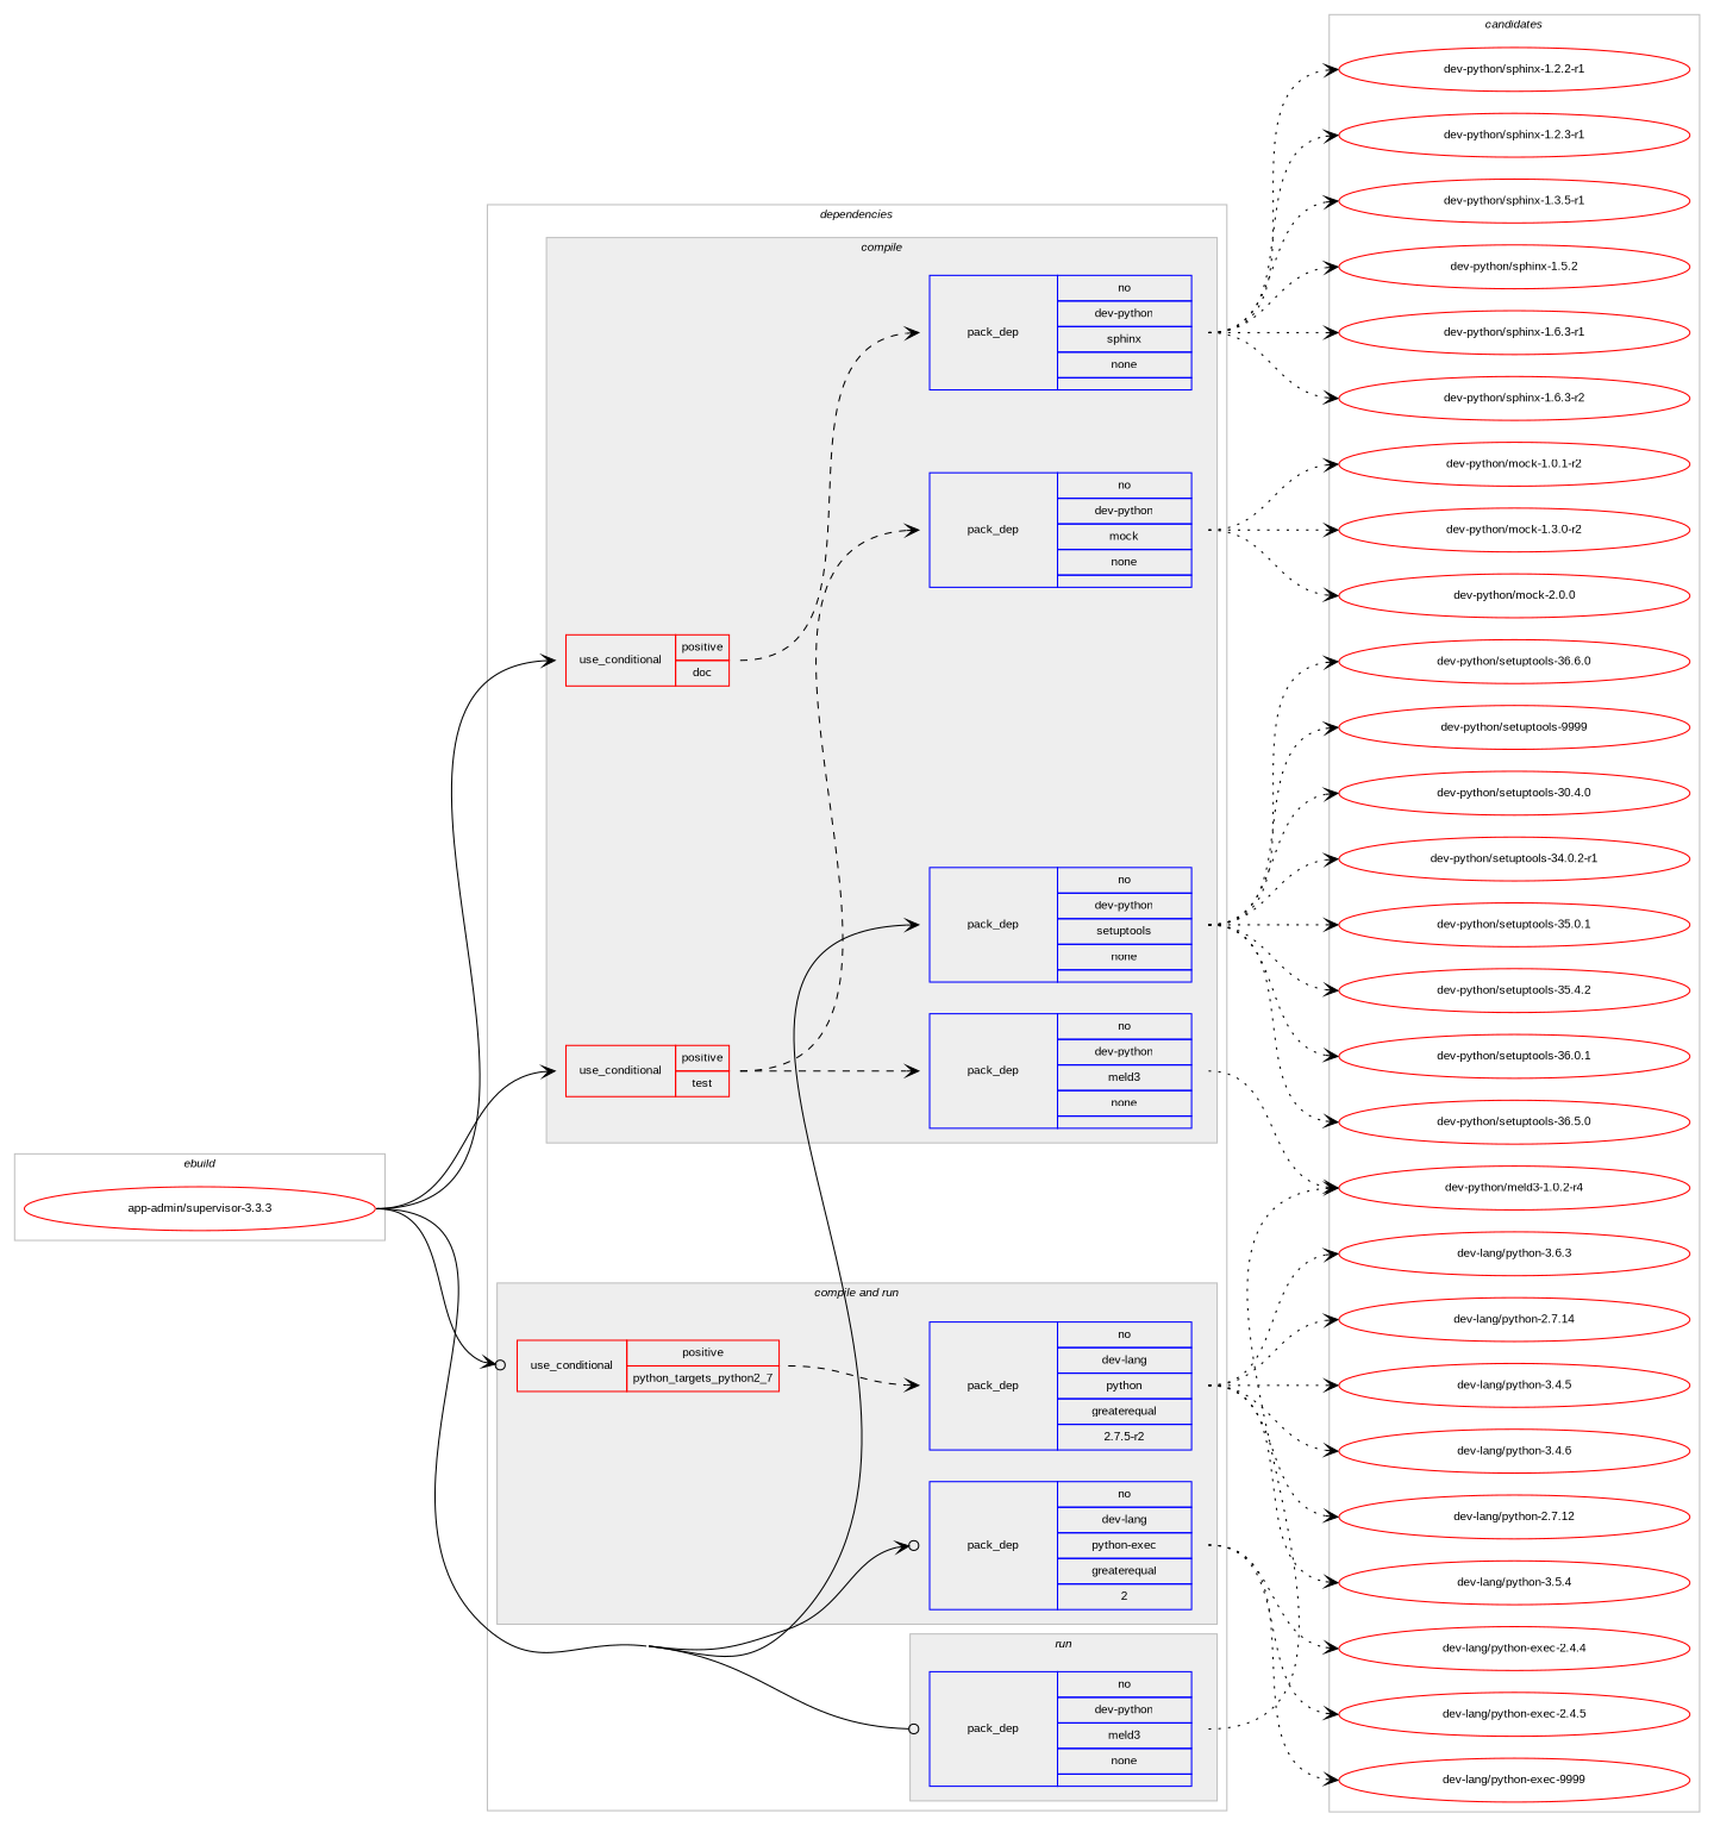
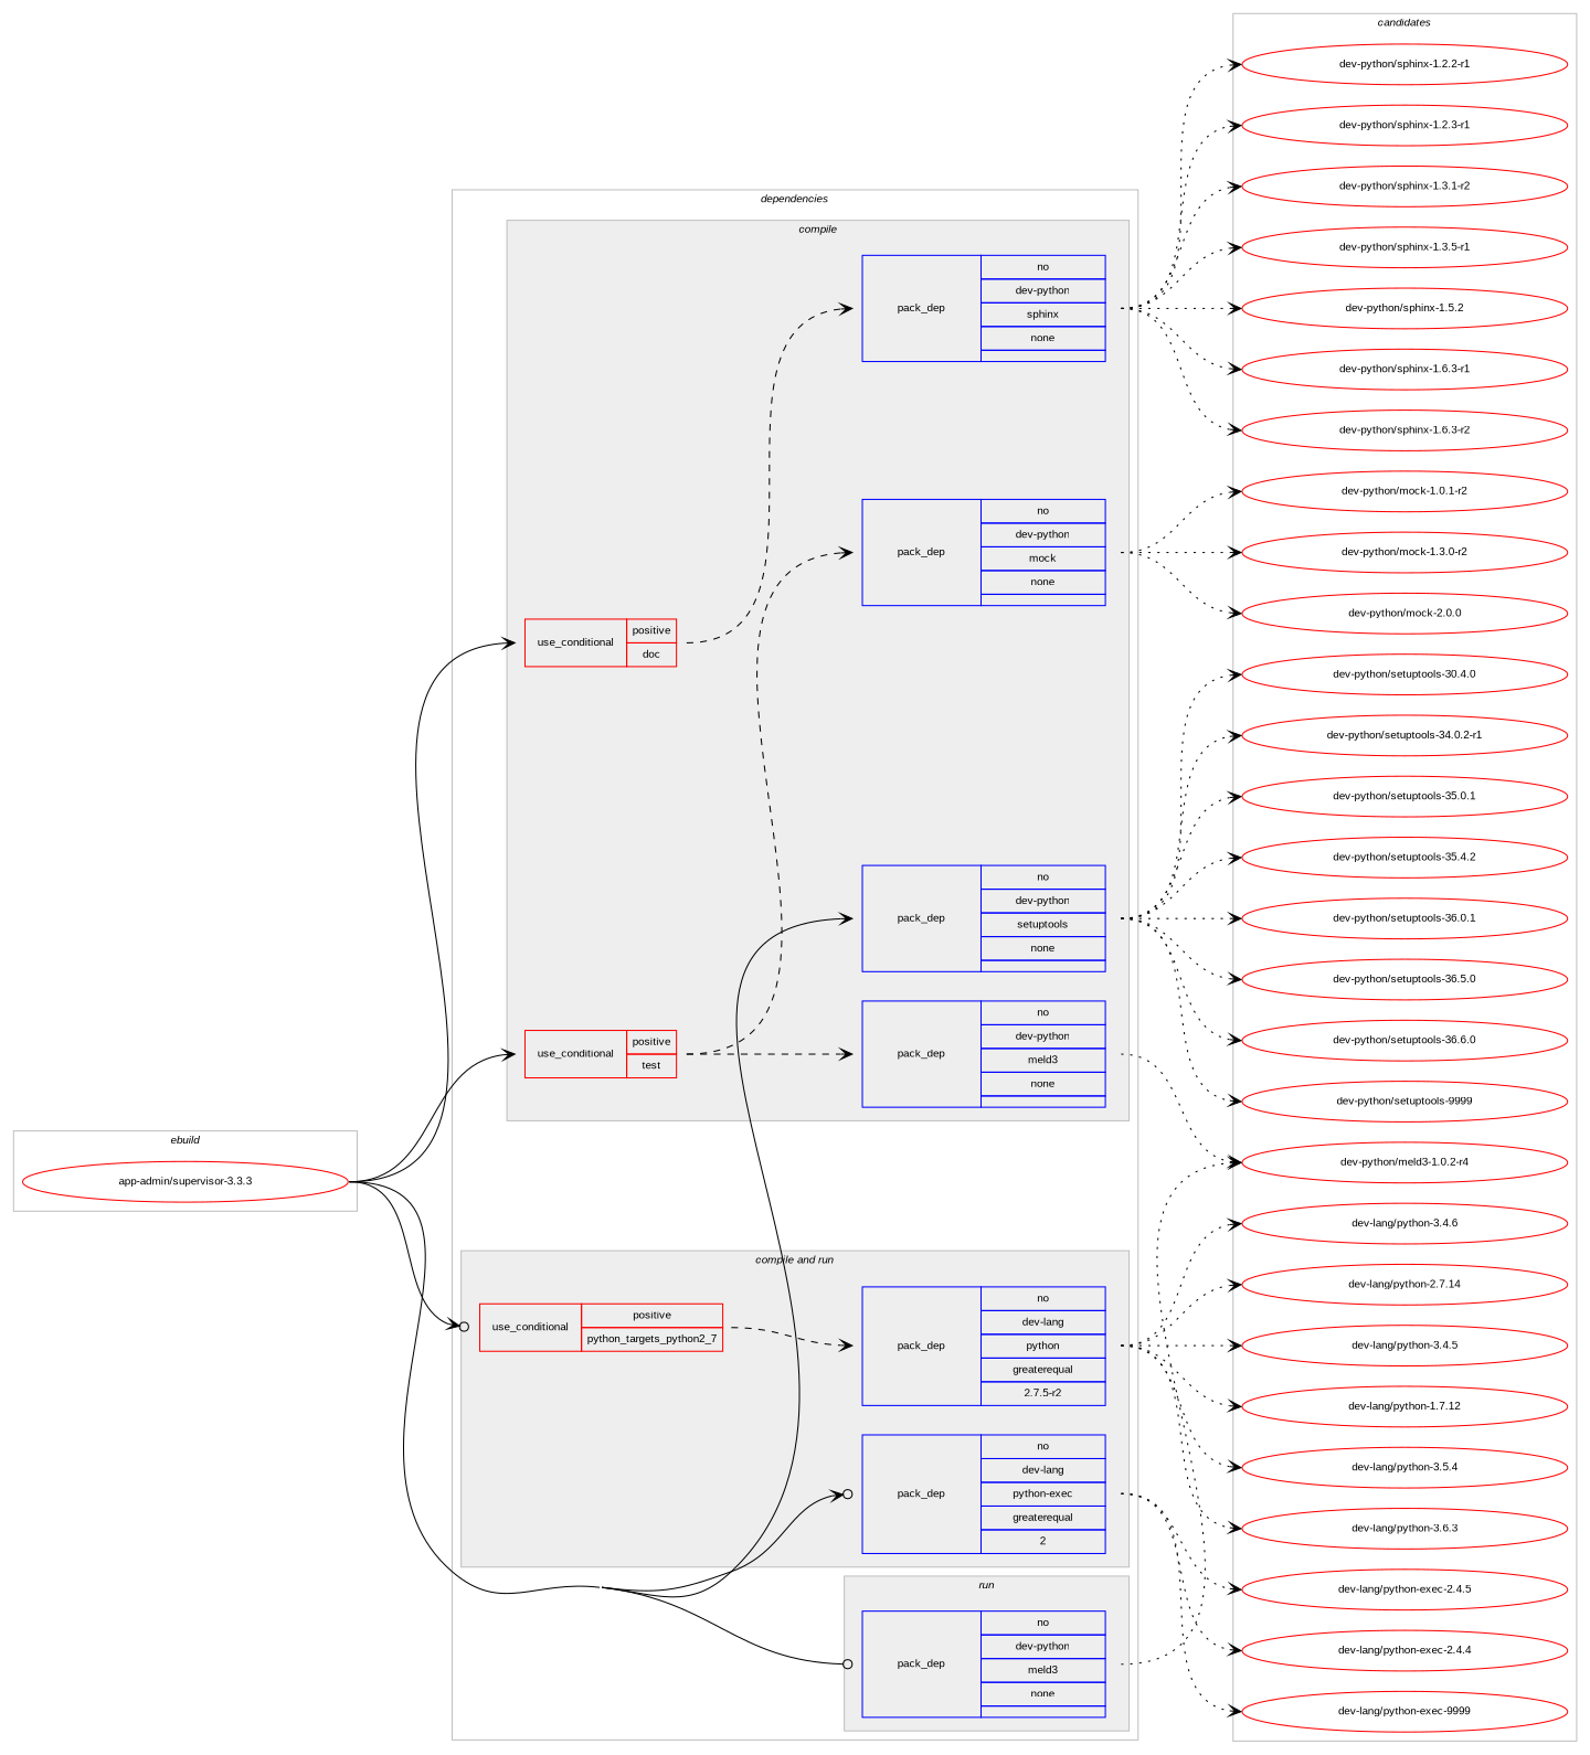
  digraph {
    compound=true
    concentrate=true
    fontname="Liberation Sans"
    fontsize=10
    newrank=true
    rankdir=LR
    ranksep=1.5
    node [color=red fontname="Liberation Sans" fontsize=10]
    edge [arrowhead=vee fontname="Liberation Sans" headport=w style=dotted tailport=e weight=100]
    n1 [label="app-admin/supervisor-3.3.3" width=4]
    n2 [color=blue label=<<TABLE BORDER="0" CELLBORDER="1" CELLSPACING="0" CELLPADDING="4" WIDTH="220"><TR><TD ROWSPAN="6" CELLPADDING="30">pack_dep</TD></TR><TR><TD WIDTH="110">no</TD></TR><TR><TD>dev-python</TD></TR><TR><TD>sphinx</TD></TR><TR><TD>none</TD></TR><TR><TD></TD></TR></TABLE>> shape=none]
    n3 [label=<<TABLE BORDER="0" CELLBORDER="1" CELLSPACING="0" CELLPADDING="4"><TR><TD ROWSPAN="3" CELLPADDING="10">use_conditional</TD></TR><TR><TD>positive</TD></TR><TR><TD>doc</TD></TR></TABLE>> shape=none]
    n4 [color=blue label=<<TABLE BORDER="0" CELLBORDER="1" CELLSPACING="0" CELLPADDING="4" WIDTH="220"><TR><TD ROWSPAN="6" CELLPADDING="30">pack_dep</TD></TR><TR><TD WIDTH="110">no</TD></TR><TR><TD>dev-python</TD></TR><TR><TD>meld3</TD></TR><TR><TD>none</TD></TR><TR><TD></TD></TR></TABLE>> shape=none]
    n5 [color=blue label=<<TABLE BORDER="0" CELLBORDER="1" CELLSPACING="0" CELLPADDING="4" WIDTH="220"><TR><TD ROWSPAN="6" CELLPADDING="30">pack_dep</TD></TR><TR><TD WIDTH="110">no</TD></TR><TR><TD>dev-python</TD></TR><TR><TD>mock</TD></TR><TR><TD>none</TD></TR><TR><TD></TD></TR></TABLE>> shape=none]
    n6 [label=<<TABLE BORDER="0" CELLBORDER="1" CELLSPACING="0" CELLPADDING="4"><TR><TD ROWSPAN="3" CELLPADDING="10">use_conditional</TD></TR><TR><TD>positive</TD></TR><TR><TD>test</TD></TR></TABLE>> shape=none]
    n7 [color=blue label=<<TABLE BORDER="0" CELLBORDER="1" CELLSPACING="0" CELLPADDING="4" WIDTH="220"><TR><TD ROWSPAN="6" CELLPADDING="30">pack_dep</TD></TR><TR><TD WIDTH="110">no</TD></TR><TR><TD>dev-python</TD></TR><TR><TD>setuptools</TD></TR><TR><TD>none</TD></TR><TR><TD></TD></TR></TABLE>> shape=none]
    n8 [color=blue label=<<TABLE BORDER="0" CELLBORDER="1" CELLSPACING="0" CELLPADDING="4" WIDTH="220"><TR><TD ROWSPAN="6" CELLPADDING="30">pack_dep</TD></TR><TR><TD WIDTH="110">no</TD></TR><TR><TD>dev-lang</TD></TR><TR><TD>python</TD></TR><TR><TD>greaterequal</TD></TR><TR><TD>2.7.5-r2</TD></TR></TABLE>> shape=none]
    n9 [label=<<TABLE BORDER="0" CELLBORDER="1" CELLSPACING="0" CELLPADDING="4"><TR><TD ROWSPAN="3" CELLPADDING="10">use_conditional</TD></TR><TR><TD>positive</TD></TR><TR><TD>python_targets_python2_7</TD></TR></TABLE>> shape=none]
    n10 [color=blue label=<<TABLE BORDER="0" CELLBORDER="1" CELLSPACING="0" CELLPADDING="4" WIDTH="220"><TR><TD ROWSPAN="6" CELLPADDING="30">pack_dep</TD></TR><TR><TD WIDTH="110">no</TD></TR><TR><TD>dev-lang</TD></TR><TR><TD>python-exec</TD></TR><TR><TD>greaterequal</TD></TR><TR><TD>2</TD></TR></TABLE>> shape=none]
    n11 [color=blue label=<<TABLE BORDER="0" CELLBORDER="1" CELLSPACING="0" CELLPADDING="4" WIDTH="220"><TR><TD ROWSPAN="6" CELLPADDING="30">pack_dep</TD></TR><TR><TD WIDTH="110">no</TD></TR><TR><TD>dev-python</TD></TR><TR><TD>meld3</TD></TR><TR><TD>none</TD></TR><TR><TD></TD></TR></TABLE>> shape=none]
    n12 [label="dev-python/sphinx-1.2.2-r1" width=4]
    n13 [label="dev-python/sphinx-1.2.3-r1" width=4]
+   n14 [label="dev-python/sphinx-1.3.1-r2" width=4]
    n15 [label="dev-python/sphinx-1.3.5-r1" width=4]
    n16 [label="dev-python/sphinx-1.5.2" width=4]
    n17 [label="dev-python/sphinx-1.6.3-r1" width=4]
    n18 [label="dev-python/sphinx-1.6.3-r2" width=4]
    n19 [label="dev-python/meld3-1.0.2-r4" width=4]
    n20 [label="dev-python/mock-1.0.1-r2" width=4]
    n21 [label="dev-python/mock-1.3.0-r2" width=4]
    n22 [label="dev-python/mock-2.0.0" width=4]
    n23 [label="dev-python/setuptools-30.4.0" width=4]
    n24 [label="dev-python/setuptools-34.0.2-r1" width=4]
    n25 [label="dev-python/setuptools-35.0.1" width=4]
    n26 [label="dev-python/setuptools-35.4.2" width=4]
    n27 [label="dev-python/setuptools-36.0.1" width=4]
    n28 [label="dev-python/setuptools-36.5.0" width=4]
    n29 [label="dev-python/setuptools-36.6.0" width=4]
    n30 [label="dev-python/setuptools-9999" width=4]
-   n31 [label="dev-lang/python-2.7.12" width=4]
+   n31 [label="dev-lang/python-1.7.12" width=4]
    n32 [label="dev-lang/python-2.7.14" width=4]
    n33 [label="dev-lang/python-3.4.5" width=4]
    n34 [label="dev-lang/python-3.4.6" width=4]
    n35 [label="dev-lang/python-3.5.4" width=4]
    n36 [label="dev-lang/python-3.6.3" width=4]
    n37 [label="dev-lang/python-exec-2.4.4" width=4]
    n38 [label="dev-lang/python-exec-2.4.5" width=4]
    n39 [label="dev-lang/python-exec-9999" width=4]
    subgraph cluster_1 {
      color=gray
      label=<<i>ebuild</i>>
      rank=same
      n1
    }
    subgraph cluster_2 {
      color=gray
      label=<<i>dependencies</i>>
      subgraph cluster_3 {
        color=gray
        fillcolor="#eeeeee"
        label=<<i>compile</i>>
        style=filled
        subgraph sub_4 {
          color=gray
          fillcolor="#eeeeee"
          label=<<i>compile</i>>
          style=filled
          n3
          subgraph sub_5 {
            color=gray
            fillcolor="#eeeeee"
            label=<<i>compile</i>>
            style=filled
            n2
          }
        }
        subgraph sub_6 {
          color=gray
          fillcolor="#eeeeee"
          label=<<i>compile</i>>
          style=filled
          n6
          subgraph sub_7 {
            color=gray
            fillcolor="#eeeeee"
            label=<<i>compile</i>>
            style=filled
            n4
          }
          subgraph sub_8 {
            color=gray
            fillcolor="#eeeeee"
            label=<<i>compile</i>>
            style=filled
            n5
          }
        }
        subgraph sub_9 {
          color=gray
          fillcolor="#eeeeee"
          label=<<i>compile</i>>
          style=filled
          n7
        }
      }
      subgraph cluster_10 {
        color=gray
        fillcolor="#eeeeee"
        label=<<i>compile and run</i>>
        style=filled
        subgraph sub_11 {
          color=gray
          fillcolor="#eeeeee"
          label=<<i>compile and run</i>>
          style=filled
          n9
          subgraph sub_12 {
            color=gray
            fillcolor="#eeeeee"
            label=<<i>compile and run</i>>
            style=filled
            n8
          }
        }
        subgraph sub_13 {
          color=gray
          fillcolor="#eeeeee"
          label=<<i>compile and run</i>>
          style=filled
          n10
        }
      }
      subgraph cluster_14 {
        color=gray
        fillcolor="#eeeeee"
        label=<<i>run</i>>
        style=filled
        subgraph sub_15 {
          color=gray
          fillcolor="#eeeeee"
          label=<<i>run</i>>
          style=filled
          n11
        }
      }
    }
    subgraph cluster_16 {
      color=gray
      label=<<i>candidates</i>>
      rank=same
      subgraph sub_17 {
        color=black
        label=<<i>candidates</i>>
        nodesep=1
        rank=same
        n12
        n13
+       n14
        n15
        n16
        n17
        n18
      }
      subgraph sub_18 {
        color=black
        label=<<i>candidates</i>>
        nodesep=1
        rank=same
        n19
      }
      subgraph sub_19 {
        color=black
        label=<<i>candidates</i>>
        nodesep=1
        rank=same
        n20
        n21
        n22
      }
      subgraph sub_20 {
        color=black
        label=<<i>candidates</i>>
        nodesep=1
        rank=same
        n23
        n24
        n25
        n26
        n27
        n28
        n29
        n30
      }
      subgraph sub_21 {
        color=black
        label=<<i>candidates</i>>
        nodesep=1
        rank=same
        n31
        n32
        n33
        n34
        n35
        n36
      }
      subgraph sub_22 {
        color=black
        label=<<i>candidates</i>>
        nodesep=1
        rank=same
        n37
        n38
        n39
      }
      subgraph sub_23 {
        color=black
        label=<<i>candidates</i>>
        nodesep=1
        rank=same
        n19
      }
    }
    n1 -> n3 [style=solid weight=20]
    n1 -> n6 [style=solid weight=20]
    n1 -> n7 [style=solid weight=20]
    n1 -> n9 [arrowhead=odotvee style=solid weight=20]
    n1 -> n10 [arrowhead=odotvee style=solid weight=20]
    n1 -> n11 [arrowhead=odot style=solid weight=20]
    n2 -> n12
    n2 -> n13
+   n2 -> n14
    n2 -> n15
    n2 -> n16
    n2 -> n17
    n2 -> n18
    n3 -> n2 [style=dashed weight=20]
    n4 -> n19
    n5 -> n20
    n5 -> n21
    n5 -> n22
    n6 -> n4 [style=dashed weight=20]
    n6 -> n5 [style=dashed weight=20]
    n7 -> n23
    n7 -> n24
    n7 -> n25
    n7 -> n26
    n7 -> n27
    n7 -> n28
    n7 -> n29
    n7 -> n30
    n8 -> n31
    n8 -> n32
    n8 -> n33
    n8 -> n34
    n8 -> n35
    n8 -> n36
    n9 -> n8 [style=dashed weight=20]
    n10 -> n37
    n10 -> n38
    n10 -> n39
    n11 -> n19
  }
